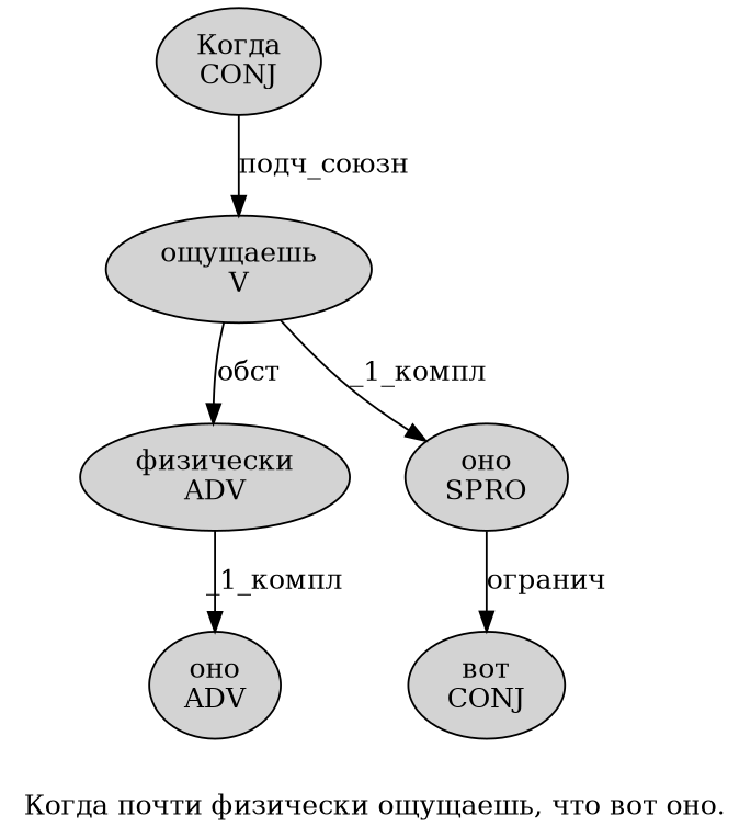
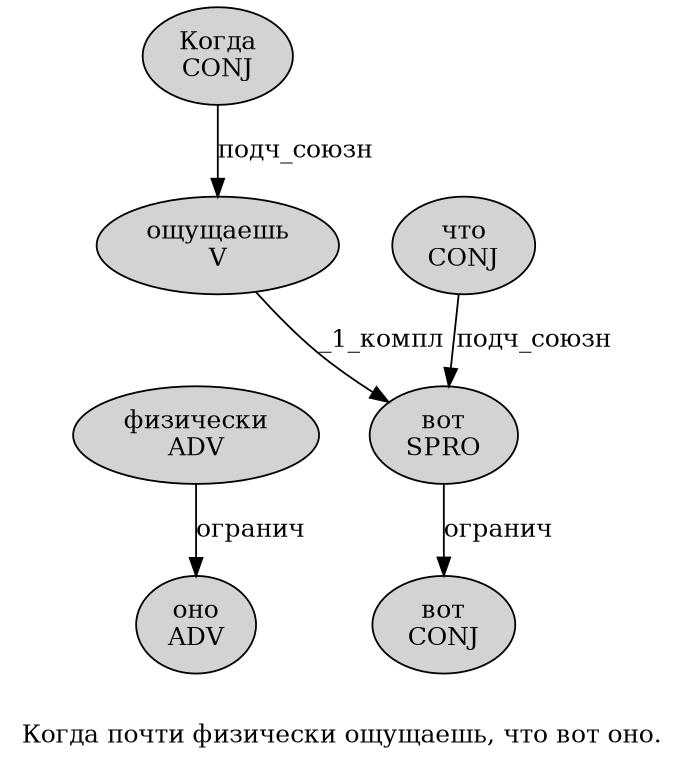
  digraph {
    label="Когда почти физически ощущаешь, что вот оно."
    node [fillcolor=lightgray penwidth=1 shape=ellipse style=filled]
    n1 [label="Когда\nCONJ"]
    n2 [label="ощущаешь\nV"]
    n3 [label="физически\nADV"]
-   n4 [label="оно\nSPRO"]
+   n4 [label="вот\nSPRO"]
    n5 [label="оно\nADV"]
+   n6 [label="что\nCONJ"]
    n7 [label="вот\nCONJ"]
    n1 -> n2 [label="подч_союзн"]
-   n2 -> n3 [label="обст"]
    n2 -> n4 [label="_1_компл"]
-   n3 -> n5 [label="_1_компл"]
+   n3 -> n5 [label="огранич"]
    n4 -> n7 [label="огранич"]
+   n6 -> n4 [label="подч_союзн"]
  }
